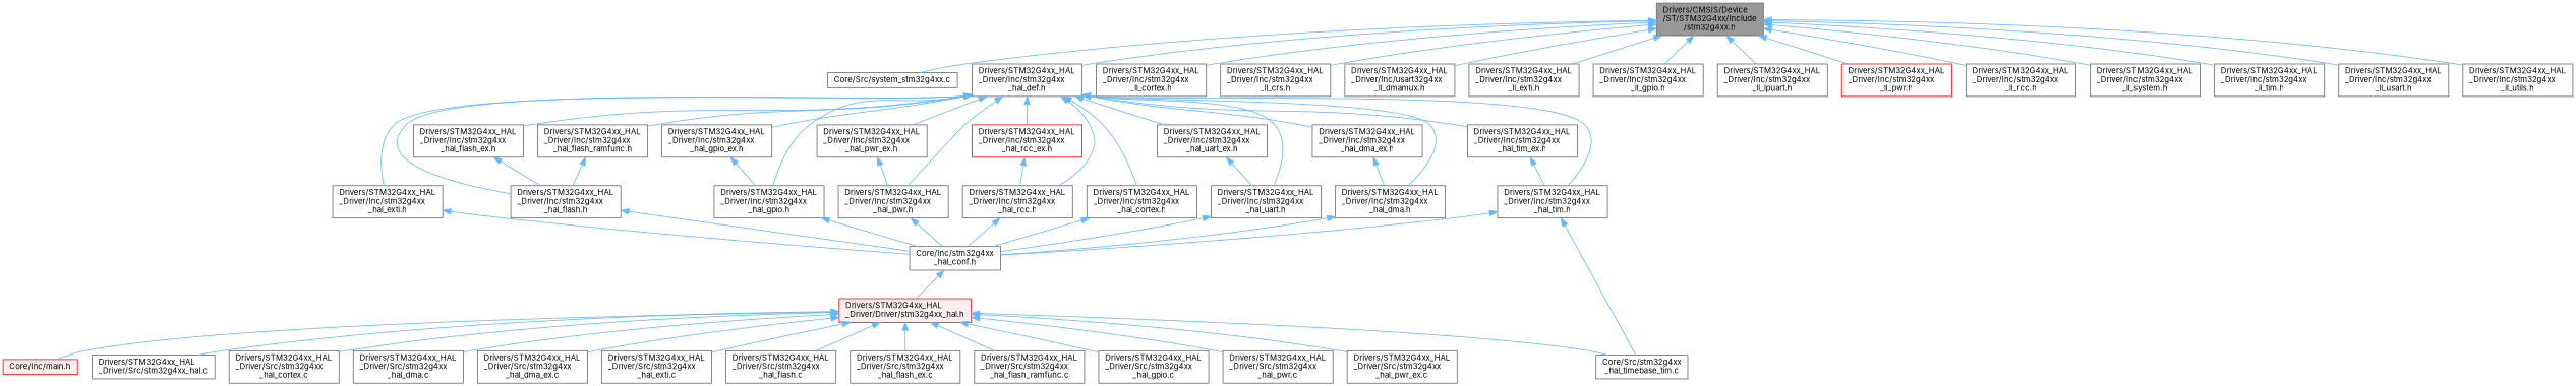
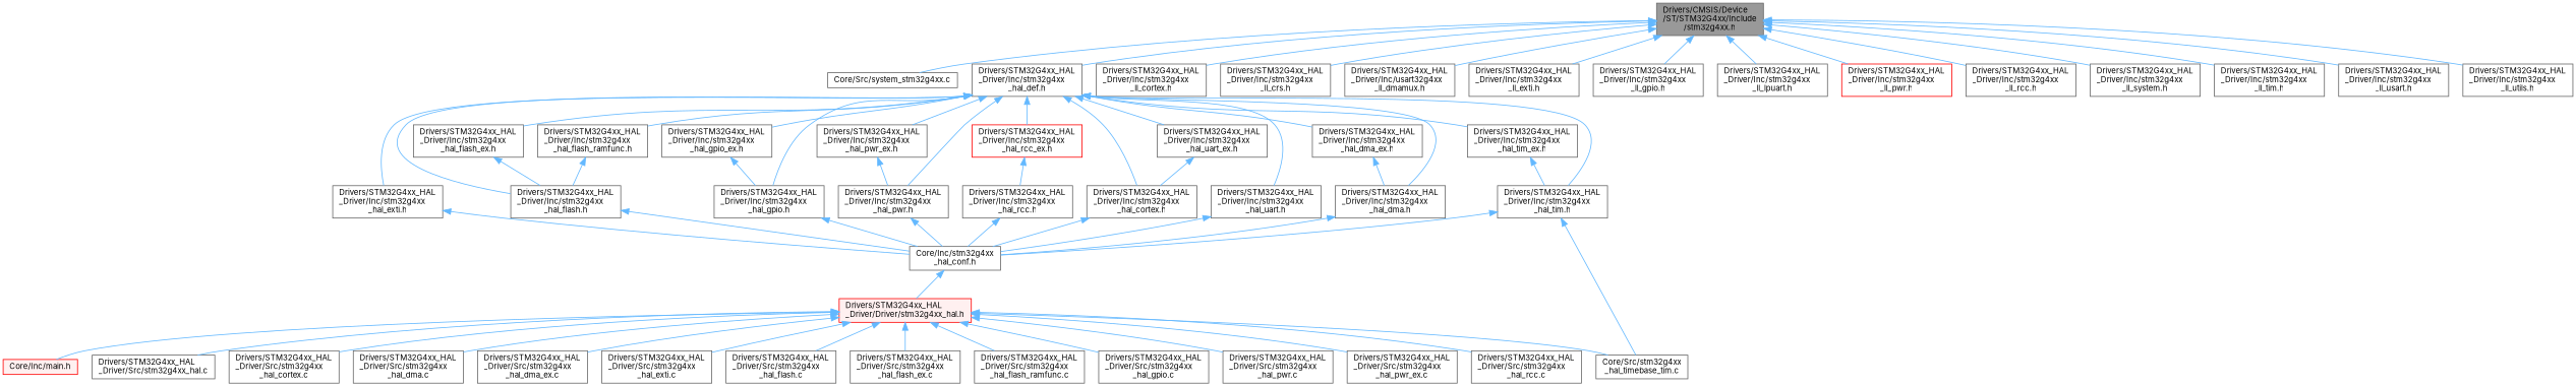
  digraph {
    fontname=Inter
    node [color=grey40 fillcolor=white fontname=Inter fontsize=10 shape=box style=filled]
    edge [color=steelblue1 dir=back fontname=Inter fontsize=10 labelfontname=Helvetica labelfontsize=10 style=solid]
    n1 [color=gray40 fillcolor=grey60 fontcolor=black height=0.2 label="Drivers/CMSIS/Device\l/ST/STM32G4xx/Include\l/stm32g4xx.h" width=0.4]
    n2 [height=0.2 label="Core/Src/system_stm32g4xx.c" width=0.4]
    n3 [height=0.2 label="Drivers/STM32G4xx_HAL\l_Driver/Inc/stm32g4xx\l_hal_def.h" width=0.4]
    n4 [height=0.2 label="Drivers/STM32G4xx_HAL\l_Driver/Inc/stm32g4xx\l_ll_cortex.h" width=0.4]
    n5 [height=0.2 label="Drivers/STM32G4xx_HAL\l_Driver/Inc/stm32g4xx\l_ll_crs.h" width=0.4]
    n6 [height=0.2 label="Drivers/STM32G4xx_HAL\l_Driver/Inc/usart32g4xx\l_ll_dmamux.h" width=0.4]
    n7 [height=0.2 label="Drivers/STM32G4xx_HAL\l_Driver/Inc/stm32g4xx\l_ll_exti.h" width=0.4]
    n8 [height=0.2 label="Drivers/STM32G4xx_HAL\l_Driver/Inc/stm32g4xx\l_ll_gpio.h" width=0.4]
    n9 [height=0.2 label="Drivers/STM32G4xx_HAL\l_Driver/Inc/stm32g4xx\l_ll_lpuart.h" width=0.4]
    n10 [color=red height=0.2 label="Drivers/STM32G4xx_HAL\l_Driver/Inc/stm32g4xx\l_ll_pwr.h" width=0.4]
    n11 [height=0.2 label="Drivers/STM32G4xx_HAL\l_Driver/Inc/stm32g4xx\l_ll_rcc.h" width=0.4]
    n12 [height=0.2 label="Drivers/STM32G4xx_HAL\l_Driver/Inc/stm32g4xx\l_ll_system.h" width=0.4]
    n13 [height=0.2 label="Drivers/STM32G4xx_HAL\l_Driver/Inc/stm32g4xx\l_ll_tim.h" width=0.4]
    n14 [height=0.2 label="Drivers/STM32G4xx_HAL\l_Driver/Inc/stm32g4xx\l_ll_usart.h" width=0.4]
    n15 [height=0.2 label="Drivers/STM32G4xx_HAL\l_Driver/Inc/stm32g4xx\l_ll_utils.h" width=0.4]
    n16 [height=0.2 label="Drivers/STM32G4xx_HAL\l_Driver/Inc/stm32g4xx\l_hal_cortex.h" width=0.4]
    n17 [height=0.2 label="Drivers/STM32G4xx_HAL\l_Driver/Inc/stm32g4xx\l_hal_dma.h" width=0.4]
    n18 [height=0.2 label="Drivers/STM32G4xx_HAL\l_Driver/Inc/stm32g4xx\l_hal_dma_ex.h" width=0.4]
    n19 [height=0.2 label="Drivers/STM32G4xx_HAL\l_Driver/Inc/stm32g4xx\l_hal_exti.h" width=0.4]
    n20 [height=0.2 label="Drivers/STM32G4xx_HAL\l_Driver/Inc/stm32g4xx\l_hal_flash.h" width=0.4]
    n21 [height=0.2 label="Drivers/STM32G4xx_HAL\l_Driver/Inc/stm32g4xx\l_hal_flash_ex.h" width=0.4]
    n22 [height=0.2 label="Drivers/STM32G4xx_HAL\l_Driver/Inc/stm32g4xx\l_hal_flash_ramfunc.h" width=0.4]
    n23 [height=0.2 label="Drivers/STM32G4xx_HAL\l_Driver/Inc/stm32g4xx\l_hal_gpio.h" width=0.4]
    n24 [height=0.2 label="Drivers/STM32G4xx_HAL\l_Driver/Inc/stm32g4xx\l_hal_gpio_ex.h" width=0.4]
    n25 [height=0.2 label="Drivers/STM32G4xx_HAL\l_Driver/Inc/stm32g4xx\l_hal_pwr.h" width=0.4]
    n26 [height=0.2 label="Drivers/STM32G4xx_HAL\l_Driver/Inc/stm32g4xx\l_hal_pwr_ex.h" width=0.4]
    n27 [height=0.2 label="Drivers/STM32G4xx_HAL\l_Driver/Inc/stm32g4xx\l_hal_rcc.h" width=0.4]
    n28 [color=red height=0.2 label="Drivers/STM32G4xx_HAL\l_Driver/Inc/stm32g4xx\l_hal_rcc_ex.h" width=0.4]
    n29 [height=0.2 label="Drivers/STM32G4xx_HAL\l_Driver/Inc/stm32g4xx\l_hal_tim.h" width=0.4]
    n30 [height=0.2 label="Drivers/STM32G4xx_HAL\l_Driver/Inc/stm32g4xx\l_hal_tim_ex.h" width=0.4]
    n31 [height=0.2 label="Drivers/STM32G4xx_HAL\l_Driver/Inc/stm32g4xx\l_hal_uart.h" width=0.4]
    n32 [height=0.2 label="Drivers/STM32G4xx_HAL\l_Driver/Inc/stm32g4xx\l_hal_uart_ex.h" width=0.4]
    n33 [height=0.2 label="Core/Inc/stm32g4xx\l_hal_conf.h" width=0.4]
    n34 [height=0.2 label="Core/Src/stm32g4xx\l_hal_timebase_tim.c" width=0.4]
    n35 [color=red fillcolor="#FFF0F0" height=0.2 label="Drivers/STM32G4xx_HAL\l_Driver/Driver/stm32g4xx_hal.h" width=0.4]
    n36 [color=red fillcolor="#FFF0F0" height=0.2 label="Core/Inc/main.h" width=0.4]
    n37 [height=0.2 label="Drivers/STM32G4xx_HAL\l_Driver/Src/stm32g4xx_hal.c" width=0.4]
    n38 [height=0.2 label="Drivers/STM32G4xx_HAL\l_Driver/Src/stm32g4xx\l_hal_cortex.c" width=0.4]
    n39 [height=0.2 label="Drivers/STM32G4xx_HAL\l_Driver/Src/stm32g4xx\l_hal_dma.c" width=0.4]
    n40 [height=0.2 label="Drivers/STM32G4xx_HAL\l_Driver/Src/stm32g4xx\l_hal_dma_ex.c" width=0.4]
    n41 [height=0.2 label="Drivers/STM32G4xx_HAL\l_Driver/Src/stm32g4xx\l_hal_exti.c" width=0.4]
    n42 [height=0.2 label="Drivers/STM32G4xx_HAL\l_Driver/Src/stm32g4xx\l_hal_flash.c" width=0.4]
    n43 [height=0.2 label="Drivers/STM32G4xx_HAL\l_Driver/Src/stm32g4xx\l_hal_flash_ex.c" width=0.4]
    n44 [height=0.2 label="Drivers/STM32G4xx_HAL\l_Driver/Src/stm32g4xx\l_hal_flash_ramfunc.c" width=0.4]
    n45 [height=0.2 label="Drivers/STM32G4xx_HAL\l_Driver/Src/stm32g4xx\l_hal_gpio.c" width=0.4]
    n46 [height=0.2 label="Drivers/STM32G4xx_HAL\l_Driver/Src/stm32g4xx\l_hal_pwr.c" width=0.4]
    n47 [height=0.2 label="Drivers/STM32G4xx_HAL\l_Driver/Src/stm32g4xx\l_hal_pwr_ex.c" width=0.4]
+   n48 [height=0.2 label="Drivers/STM32G4xx_HAL\l_Driver/Src/stm32g4xx\l_hal_rcc.c" width=0.4]
    n1 -> n2
    n1 -> n3
    n1 -> n4
    n1 -> n5
    n1 -> n6
    n1 -> n7
    n1 -> n8
    n1 -> n9
    n1 -> n10
    n1 -> n11
    n1 -> n12
    n1 -> n13
    n1 -> n14
    n1 -> n15
    n3 -> n16
    n3 -> n17
    n3 -> n18
    n3 -> n19
    n3 -> n20
    n3 -> n21
    n3 -> n22
    n3 -> n23
    n3 -> n24
    n3 -> n25
    n3 -> n26
-   n3 -> n27
    n3 -> n28
    n3 -> n29
    n3 -> n30
    n3 -> n31
    n3 -> n32
    n16 -> n33
    n17 -> n33
    n18 -> n17
    n19 -> n33
    n20 -> n33
    n21 -> n20
    n22 -> n20
    n23 -> n33
    n24 -> n23
    n25 -> n33
    n26 -> n25
    n27 -> n33
    n28 -> n27
    n29 -> n33
    n29 -> n34
    n30 -> n29
    n31 -> n33
-   n32 -> n31
+   n32 -> n16
    n33 -> n35
    n35 -> n34
    n35 -> n36
    n35 -> n37
    n35 -> n38
    n35 -> n39
    n35 -> n40
    n35 -> n41
    n35 -> n42
    n35 -> n43
    n35 -> n44
    n35 -> n45
    n35 -> n46
    n35 -> n47
+   n35 -> n48
  }
